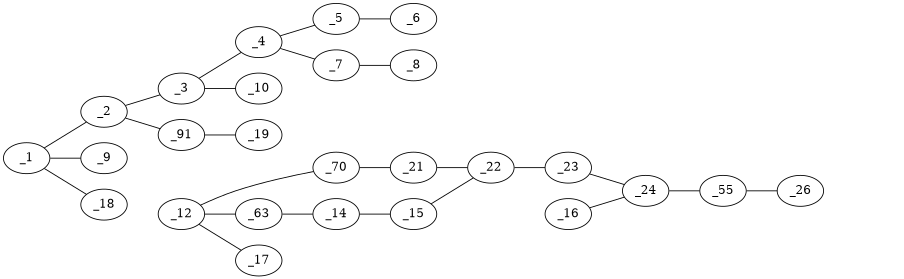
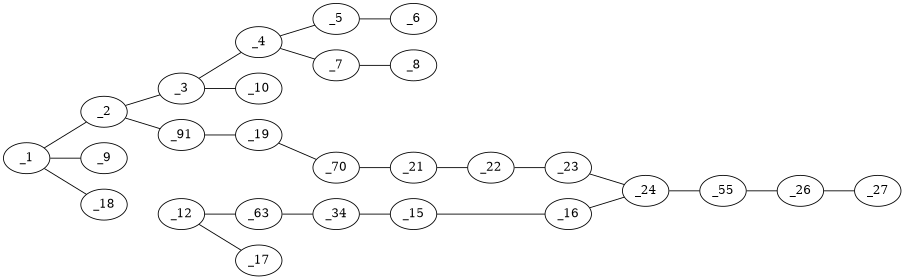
  graph {
    rankdir=LR
    node [charge=0 chem=1 symbol="C  " x=10.6603 y=-1]
    edge [valence=1]
    _1 [x=8.9282 y=-2]
    _2 [chem=4 symbol="N  " x=8.9282]
    _9 [chem=2 symbol="O  " x=8.0622 y=-2.5]
    _18 [chem=4 symbol="N  " x=9.7942 y=-2.5]
    _3 [x=9.7942 y=-0.5]
    n6 [label=_91 x=8.0622 y=-0.5]
    _4
    _10 [x=9.7942 y=0.5]
    _19 [chem=2 symbol="O  " x=7.1962]
    _5 [y=-2]
    _7 [x=11.5263 y=-0.5]
    n12 [label=_70 x=6.3301 y=-0.5]
    _6 [chem=2 symbol="O  " x=11.5263 y=-2.5]
    _8 [x=12.3923]
    _12 [y=1]
    n16 [label=_63 x=11.5263 y=0.5]
    _17 [y=2]
-   _14 [x=12.3923 y=1]
+   _14 [x=12.3923 y=1 label=_34]
    _21 [x=5.4641]
    _15 [x=12.3923 y=2]
    _16 [x=11.5263 y=2.5]
    _24 [x=3.7321 y=-2]
    _22 [chem=5 symbol="S  " x=4.5981 y=-0.5]
    _23 [x=3.7321]
    n25 [label=_55 x=2.866 y=-2.5]
    _26 [x=2 y=-2]
+   _27 [x=2]
    _1 -- _2
    _1 -- _9 [valence=2]
    _1 -- _18
    _2 -- _3
    _2 -- n6
    _3 -- _4 [valence=2]
    _3 -- _10
    n6 -- _19
    _4 -- _5
    _4 -- _7
-   _12 -- n12
+   _19 -- n12
    _5 -- _6 [valence=2]
    _7 -- _8
    n12 -- _21
    _12 -- n16
    _12 -- _17 [valence=2]
    n16 -- _14 [valence=2]
    _14 -- _15
    _21 -- _22
-   _15 -- _22 [valence=2]
+   _15 -- _16 [valence=2]
    _16 -- _24
    _24 -- n25 [valence=2]
    _22 -- _23
    _23 -- _24
    n25 -- _26
+   _26 -- _27 [valence=2]
  }
